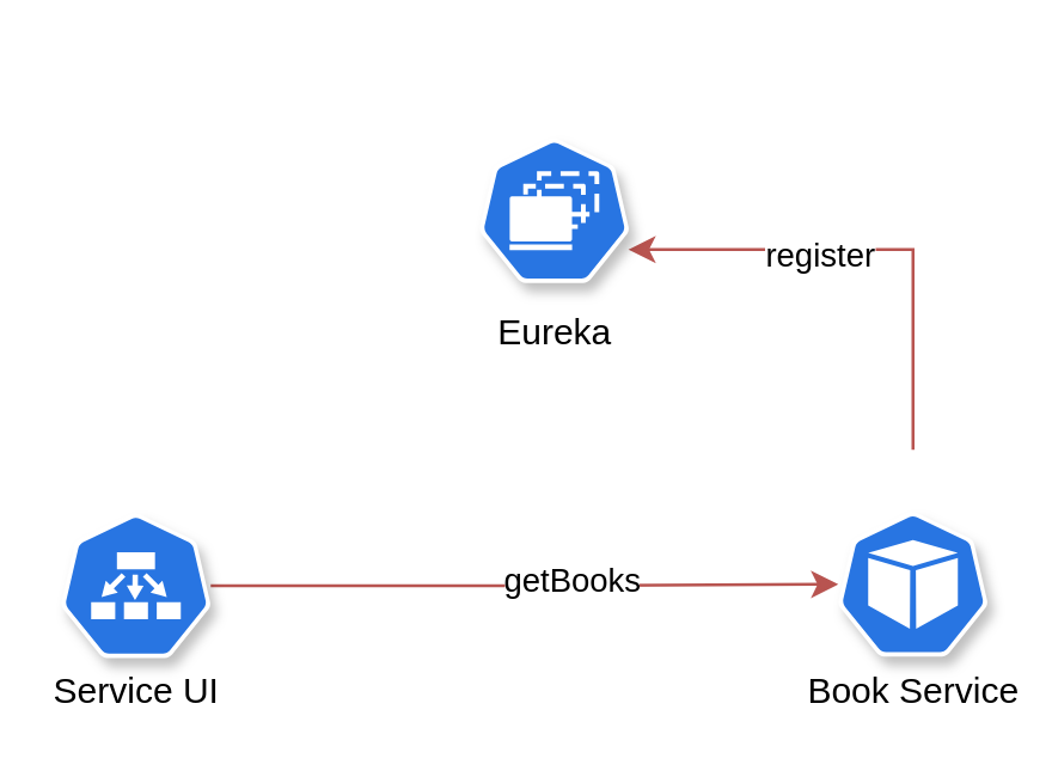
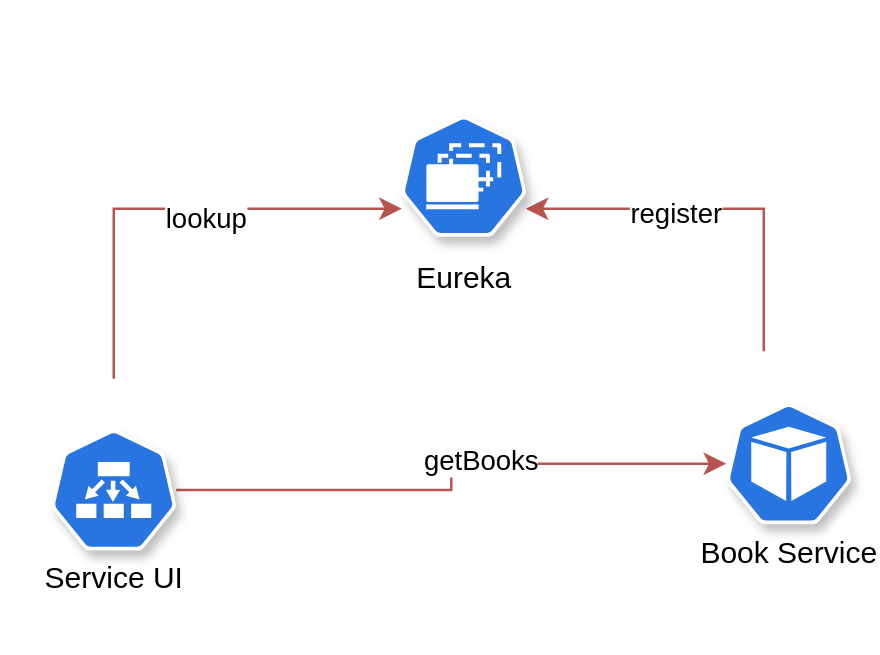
  <mxCell id="0" />
  <mxCell id="1" parent="0" />
  <mxCell id="2" style="edgeStyle=orthogonalEdgeStyle;rounded=0;orthogonalLoop=1;jettySize=auto;html=1;entryX=0.995;entryY=0.63;entryDx=0;entryDy=0;entryPerimeter=0;fillColor=#f8cecc;strokeColor=#b85450;" edge="1" parent="1" source="4" target="5"><mxGeometry relative="1" as="geometry"><Array as="points"><mxPoint x="305" y="83" /></Array></mxGeometry></mxCell>
  <mxCell id="3" value="register" style="edgeLabel;html=1;align=center;verticalAlign=middle;resizable=0;points=[];" vertex="1" connectable="0" parent="2"><mxGeometry x="0.218" y="1" relative="1" as="geometry"><mxPoint as="offset" /></mxGeometry></mxCell>
- <mxCell id="4" value="Book Service" style="html=1;dashed=0;whitespace=wrap;fillColor=#2875E2;strokeColor=#ffffff;points=[[0.005,0.63,0],[0.1,0.2,0],[0.9,0.2,0],[0.5,0,0],[0.995,0.63,0],[0.72,0.99,0],[0.5,1,0],[0.28,0.99,0]];shape=mxgraph.kubernetes.icon;prIcon=pod;verticalAlign=bottom;shadow=1;" vertex="1" parent="1"><mxGeometry x="280" y="150" width="50" height="90" as="geometry" /></mxCell>
+ <mxCell id="4" value="Book Service" style="html=1;dashed=0;whitespace=wrap;fillColor=#2875E2;strokeColor=#ffffff;points=[[0.005,0.63,0],[0.1,0.2,0],[0.9,0.2,0],[0.5,0,0],[0.995,0.63,0],[0.72,0.99,0],[0.5,1,0],[0.28,0.99,0]];shape=mxgraph.kubernetes.icon;prIcon=pod;verticalAlign=bottom;shadow=1;" vertex="1" parent="1"><mxGeometry x="290" y="140" width="50" height="90" as="geometry" /></mxCell>
  <mxCell id="5" value="Eureka" style="html=1;dashed=0;whitespace=wrap;fillColor=#2875E2;strokeColor=#ffffff;points=[[0.005,0.63,0],[0.1,0.2,0],[0.9,0.2,0],[0.5,0,0],[0.995,0.63,0],[0.72,0.99,0],[0.5,1,0],[0.28,0.99,0]];shape=mxgraph.kubernetes.icon;prIcon=ds;verticalAlign=bottom;shadow=1;" vertex="1" parent="1"><mxGeometry x="160" y="20" width="50" height="100" as="geometry" /></mxCell>
+ <mxCell id="6" style="edgeStyle=orthogonalEdgeStyle;rounded=0;orthogonalLoop=1;jettySize=auto;html=1;entryX=0.005;entryY=0.63;entryDx=0;entryDy=0;entryPerimeter=0;fillColor=#f8cecc;strokeColor=#b85450;" edge="1" parent="1" source="10" target="5"><mxGeometry relative="1" as="geometry"><Array as="points"><mxPoint x="45" y="83" /></Array></mxGeometry></mxCell>
+ <mxCell id="7" value="lookup" style="edgeLabel;html=1;align=center;verticalAlign=middle;resizable=0;points=[];" vertex="1" connectable="0" parent="6"><mxGeometry x="0.135" y="-3" relative="1" as="geometry"><mxPoint as="offset" /></mxGeometry></mxCell>
  <mxCell id="8" style="edgeStyle=orthogonalEdgeStyle;rounded=0;orthogonalLoop=1;jettySize=auto;html=1;fillColor=#f8cecc;strokeColor=#b85450;" edge="1" parent="1" source="10" target="4"><mxGeometry relative="1" as="geometry" /></mxCell>
  <mxCell id="9" value="getBooks" style="edgeLabel;html=1;align=center;verticalAlign=middle;resizable=0;points=[];" vertex="1" connectable="0" parent="8"><mxGeometry x="0.145" y="2" relative="1" as="geometry"><mxPoint as="offset" /></mxGeometry></mxCell>
  <mxCell id="10" value="Service UI" style="html=1;dashed=0;whitespace=wrap;fillColor=#2875E2;strokeColor=#ffffff;points=[[0.005,0.63,0],[0.1,0.2,0],[0.9,0.2,0],[0.5,0,0],[0.995,0.63,0],[0.72,0.99,0],[0.5,1,0],[0.28,0.99,0]];shape=mxgraph.kubernetes.icon;prIcon=ep;verticalAlign=bottom;shadow=1;sketch=0;" vertex="1" parent="1"><mxGeometry x="20" y="151" width="50" height="89" as="geometry" /></mxCell>
